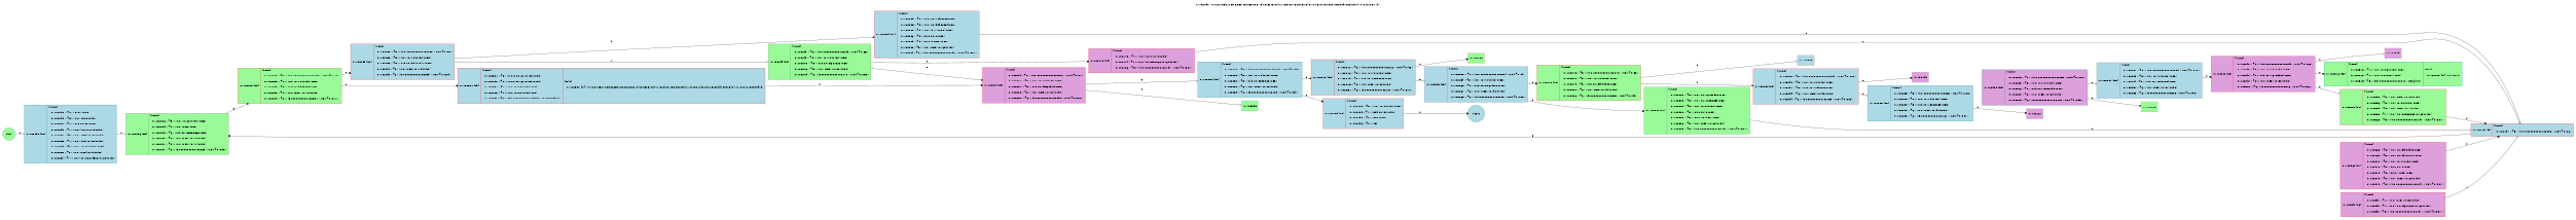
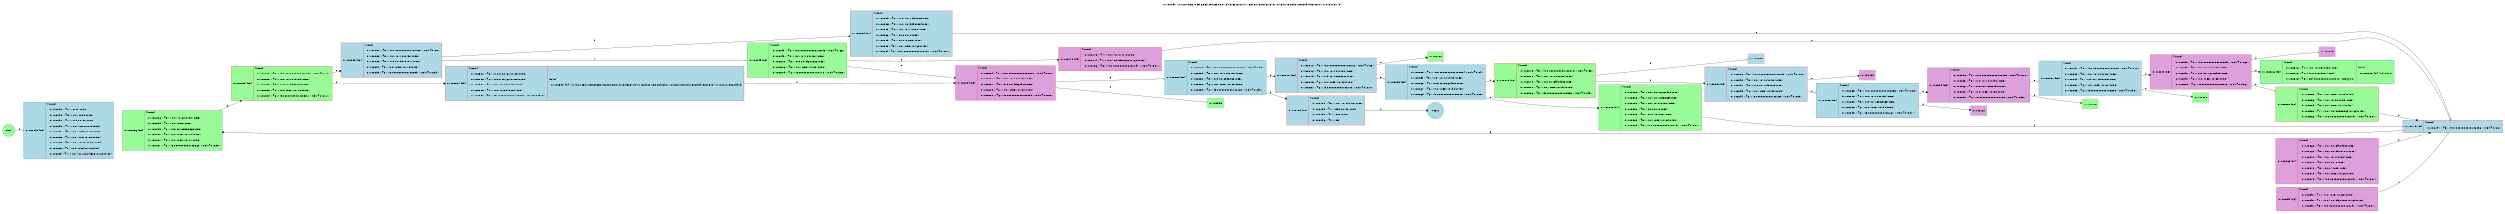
  digraph {
    fontname="DejaVu Sans"
    label="0x402190 (/mnt/c/Users/mathe/Desktop/tcc/POCII/binaries/extr_linuxarchpowerpckernelio-workarounds.c_iowa_pci_find_Final-ollvm.out::main(0))"
    labelloc=t
    rankdir=LR
    node [color=red fillcolor=lightblue fontname="DejaVu Sans" shape=record style=filled]
    edge [arrowhead=box fontname="DejaVu Sans"]
    n1 [color=teal fillcolor=palegreen height=0.3 label=Final shape=circle width=0.3]
    n2 [color=teal label="{\n     0x402190 [38]\l\n     | [instrs]\l\n     &nbsp;&nbsp;0x402190 \<+1\>: push %rbp\l\n     &nbsp;&nbsp;0x402191 \<+3\>: mov %rsp,%rbp\l\n     &nbsp;&nbsp;0x402194 \<+7\>: sub $0xb0,%rsp\l\n     &nbsp;&nbsp;0x40219b \<+7\>: movl $0x0,-0xc(%rbp)\l\n     &nbsp;&nbsp;0x4021a2 \<+3\>: mov %edi,-0x10(%rbp)\l\n     &nbsp;&nbsp;0x4021a5 \<+4\>: mov %rsi,-0x18(%rbp)\l\n     &nbsp;&nbsp;0x4021a9 \<+3\>: mov -0x10(%rbp),%edi\l\n     &nbsp;&nbsp;0x4021ac \<+3\>: mov %edi,-0x8(%rbp)\l\n     &nbsp;&nbsp;0x4021af \<+7\>: movl $0x2067f518,-0x6c(%rbp)\l\n  }"]
    n3 [color=gray40 fillcolor=palegreen label="{\n     0x4021b6 [23]\l\n     | [instrs]\l\n     &nbsp;&nbsp;0x4021b6 \<+3\>: mov -0x6c(%rbp),%eax\l\n     &nbsp;&nbsp;0x4021b9 \<+2\>: mov %eax,%ecx\l\n     &nbsp;&nbsp;0x4021bb \<+6\>: sub $0x82588e63,%ecx\l\n     &nbsp;&nbsp;0x4021c1 \<+3\>: mov %eax,-0x70(%rbp)\l\n     &nbsp;&nbsp;0x4021c4 \<+3\>: mov %ecx,-0x74(%rbp)\l\n     &nbsp;&nbsp;0x4021c7 \<+6\>: je 0000000000402368 \<main+0x1d8\>\l\n  }"]
    n4 [fillcolor=palegreen label="{\n     0x4021cd [22]\l\n     | [instrs]\l\n     &nbsp;&nbsp;0x4021cd \<+5\>: jmp 00000000004021d2 \<main+0x42\>\l\n     &nbsp;&nbsp;0x4021d2 \<+3\>: mov -0x70(%rbp),%eax\l\n     &nbsp;&nbsp;0x4021d5 \<+5\>: sub $0x9d98c8af,%eax\l\n     &nbsp;&nbsp;0x4021da \<+3\>: mov %eax,-0x78(%rbp)\l\n     &nbsp;&nbsp;0x4021dd \<+6\>: je 00000000004023d4 \<main+0x244\>\l\n  }"]
    n5 [fillcolor=plum label="{\n     0x402368 [27]\l\n     | [instrs]\l\n     &nbsp;&nbsp;0x402368 \<+5\>: mov $0x3f909dcc,%eax\l\n     &nbsp;&nbsp;0x40236d \<+5\>: mov $0xb9724847,%ecx\l\n     &nbsp;&nbsp;0x402372 \<+3\>: mov -0x4(%rbp),%edx\l\n     &nbsp;&nbsp;0x402375 \<+3\>: cmp $0x1,%edx\l\n     &nbsp;&nbsp;0x402378 \<+3\>: cmovl %ecx,%eax\l\n     &nbsp;&nbsp;0x40237b \<+3\>: mov %eax,-0x6c(%rbp)\l\n     &nbsp;&nbsp;0x40237e \<+5\>: jmp 0000000000402497 \<main+0x307\>\l\n  }"]
    n6 [label="{\n     0x402497 [5]\l\n     | [instrs]\l\n     &nbsp;&nbsp;0x402497 \<+5\>: jmp 00000000004021b6 \<main+0x26\>\l\n  }"]
    n7 [label="{\n     0x4023d4 [29]\l\n     | [instrs]\l\n     &nbsp;&nbsp;0x4023d4 \<+8\>: movq $0x64,-0x28(%rbp)\l\n     &nbsp;&nbsp;0x4023dc \<+8\>: movq $0x64,-0x30(%rbp)\l\n     &nbsp;&nbsp;0x4023e4 \<+4\>: mov -0x28(%rbp),%rdi\l\n     &nbsp;&nbsp;0x4023e8 \<+4\>: mov -0x30(%rbp),%rsi\l\n     &nbsp;&nbsp;0x4023ec \<+5\>: call 00000000004013d0 \<iowa_pci_find\>\l\n     | [calls]\l\n     &nbsp;&nbsp;0x4013d0 \{1\} (/mnt/c/Users/mathe/Desktop/tcc/POCII/binaries/extr_linuxarchpowerpckernelio-workarounds.c_iowa_pci_find_Final-ollvm.out::iowa_pci_find)\l\n  }"]
    n8 [label="{\n     0x4021e3 [22]\l\n     | [instrs]\l\n     &nbsp;&nbsp;0x4021e3 \<+5\>: jmp 00000000004021e8 \<main+0x58\>\l\n     &nbsp;&nbsp;0x4021e8 \<+3\>: mov -0x70(%rbp),%eax\l\n     &nbsp;&nbsp;0x4021eb \<+5\>: sub $0xb9724847,%eax\l\n     &nbsp;&nbsp;0x4021f0 \<+3\>: mov %eax,-0x7c(%rbp)\l\n     &nbsp;&nbsp;0x4021f3 \<+6\>: je 00000000004023b9 \<main+0x229\>\l\n  }"]
    n9 [fillcolor=plum label="{\n     0x40220f [25]\l\n     | [instrs]\l\n     &nbsp;&nbsp;0x40220f \<+5\>: jmp 0000000000402214 \<main+0x84\>\l\n     &nbsp;&nbsp;0x402214 \<+3\>: mov -0x70(%rbp),%eax\l\n     &nbsp;&nbsp;0x402217 \<+5\>: sub $0xfd56394d,%eax\l\n     &nbsp;&nbsp;0x40221c \<+6\>: mov %eax,-0x84(%rbp)\l\n     &nbsp;&nbsp;0x402222 \<+6\>: je 000000000040239e \<main+0x20e\>\l\n  }"]
    n10 [label="{\n     0x4023b9 [27]\l\n     | [instrs]\l\n     &nbsp;&nbsp;0x4023b9 \<+5\>: mov $0x41fb0c1e,%eax\l\n     &nbsp;&nbsp;0x4023be \<+5\>: mov $0x9d98c8af,%ecx\l\n     &nbsp;&nbsp;0x4023c3 \<+3\>: mov -0x4(%rbp),%edx\l\n     &nbsp;&nbsp;0x4023c6 \<+3\>: cmp $0x0,%edx\l\n     &nbsp;&nbsp;0x4023c9 \<+3\>: cmove %ecx,%eax\l\n     &nbsp;&nbsp;0x4023cc \<+3\>: mov %eax,-0x6c(%rbp)\l\n     &nbsp;&nbsp;0x4023cf \<+5\>: jmp 0000000000402497 \<main+0x307\>\l\n  }"]
    n11 [color=gray40 fillcolor=palegreen label="{\n     0x4021f9 [22]\l\n     | [instrs]\l\n     &nbsp;&nbsp;0x4021f9 \<+5\>: jmp 00000000004021fe \<main+0x6e\>\l\n     &nbsp;&nbsp;0x4021fe \<+3\>: mov -0x70(%rbp),%eax\l\n     &nbsp;&nbsp;0x402201 \<+5\>: sub $0xcf604325,%eax\l\n     &nbsp;&nbsp;0x402206 \<+3\>: mov %eax,-0x80(%rbp)\l\n     &nbsp;&nbsp;0x402209 \<+6\>: je 0000000000402478 \<main+0x2e8\>\l\n  }"]
    n12 [color=teal height=0.3 label=Users peripheries=2 shape=circle width=0.3]
    n13 [fillcolor=plum label="{\n     0x4023f1 [16]\l\n     | [instrs]\l\n     &nbsp;&nbsp;0x4023f1 \<+4\>: mov %rax,-0x38(%rbp)\l\n     &nbsp;&nbsp;0x4023f5 \<+7\>: movl $0xcf604325,-0x6c(%rbp)\l\n     &nbsp;&nbsp;0x4023fc \<+5\>: jmp 0000000000402497 \<main+0x307\>\l\n  }"]
    n14 [fillcolor=plum label="{\n     0x402478 [19]\l\n     | [instrs]\l\n     &nbsp;&nbsp;0x402478 \<+7\>: movl $0x0,-0xc(%rbp)\l\n     &nbsp;&nbsp;0x40247f \<+7\>: movl $0xcab5168,-0x6c(%rbp)\l\n     &nbsp;&nbsp;0x402486 \<+5\>: jmp 0000000000402497 \<main+0x307\>\l\n  }"]
    n15 [color=teal fillcolor=palegreen label="{\n     0x40239e\l\n  }" style="dashed,filled"]
    n16 [color=teal label="{\n     0x402228 [25]\l\n     | [instrs]\l\n     &nbsp;&nbsp;0x402228 \<+5\>: jmp 000000000040222d \<main+0x9d\>\l\n     &nbsp;&nbsp;0x40222d \<+3\>: mov -0x70(%rbp),%eax\l\n     &nbsp;&nbsp;0x402230 \<+5\>: sub $0xcab5168,%eax\l\n     &nbsp;&nbsp;0x402235 \<+6\>: mov %eax,-0x88(%rbp)\l\n     &nbsp;&nbsp;0x40223b \<+6\>: je 000000000040248b \<main+0x2fb\>\l\n  }"]
    n17 [fillcolor=palegreen label="{\n     0x402353 [21]\l\n     | [instrs]\l\n     &nbsp;&nbsp;0x402353 \<+3\>: mov %eax,-0x1c(%rbp)\l\n     &nbsp;&nbsp;0x402356 \<+3\>: mov -0x1c(%rbp),%eax\l\n     &nbsp;&nbsp;0x402359 \<+3\>: mov %eax,-0x4(%rbp)\l\n     &nbsp;&nbsp;0x40235c \<+7\>: movl $0x82588e63,-0x6c(%rbp)\l\n     &nbsp;&nbsp;0x402363 \<+5\>: jmp 0000000000402497 \<main+0x307\>\l\n  }"]
    n18 [label="{\n     0x40248b [12]\l\n     | [instrs]\l\n     &nbsp;&nbsp;0x40248b \<+3\>: mov -0xc(%rbp),%eax\l\n     &nbsp;&nbsp;0x40248e \<+7\>: add $0xb0,%rsp\l\n     &nbsp;&nbsp;0x402495 \<+1\>: pop %rbp\l\n     &nbsp;&nbsp;0x402496 \<+1\>: ret\l\n  }"]
    n19 [label="{\n     0x402241 [25]\l\n     | [instrs]\l\n     &nbsp;&nbsp;0x402241 \<+5\>: jmp 0000000000402246 \<main+0xb6\>\l\n     &nbsp;&nbsp;0x402246 \<+3\>: mov -0x70(%rbp),%eax\l\n     &nbsp;&nbsp;0x402249 \<+5\>: sub $0x11ede20a,%eax\l\n     &nbsp;&nbsp;0x40224e \<+6\>: mov %eax,-0x8c(%rbp)\l\n     &nbsp;&nbsp;0x402254 \<+6\>: je 0000000000402401 \<main+0x271\>\l\n  }"]
    n20 [color=teal fillcolor=plum label="{\n     0x402309\l\n  }" style="dashed,filled"]
    n21 [fillcolor=palegreen label="{\n     0x402401\l\n  }" style="dashed,filled"]
    n22 [color=gray40 label="{\n     0x40225a [25]\l\n     | [instrs]\l\n     &nbsp;&nbsp;0x40225a \<+5\>: jmp 000000000040225f \<main+0xcf\>\l\n     &nbsp;&nbsp;0x40225f \<+3\>: mov -0x70(%rbp),%eax\l\n     &nbsp;&nbsp;0x402262 \<+5\>: sub $0x2067f518,%eax\l\n     &nbsp;&nbsp;0x402267 \<+6\>: mov %eax,-0x90(%rbp)\l\n     &nbsp;&nbsp;0x40226d \<+6\>: je 0000000000402313 \<main+0x183\>\l\n  }"]
    n23 [color=teal fillcolor=palegreen label="{\n     0x402346 [13]\l\n     | [instrs]\l\n     &nbsp;&nbsp;0x402346 \<+4\>: mov -0x18(%rbp),%rax\l\n     &nbsp;&nbsp;0x40234a \<+4\>: mov 0x8(%rax),%rdi\l\n     &nbsp;&nbsp;0x40234e \<+5\>: call 0000000000401040 \<atoi@plt\>\l\n     | [calls]\l\n     &nbsp;&nbsp;0x401040 \{1\} (unknown)\l\n  }"]
    n24 [color=gray40 fillcolor=palegreen label="{\n     0x402313 [27]\l\n     | [instrs]\l\n     &nbsp;&nbsp;0x402313 \<+5\>: mov $0x7673591d,%eax\l\n     &nbsp;&nbsp;0x402318 \<+5\>: mov $0x4cd32aef,%ecx\l\n     &nbsp;&nbsp;0x40231d \<+3\>: mov -0x8(%rbp),%edx\l\n     &nbsp;&nbsp;0x402320 \<+3\>: cmp $0x2,%edx\l\n     &nbsp;&nbsp;0x402323 \<+3\>: cmovne %ecx,%eax\l\n     &nbsp;&nbsp;0x402326 \<+3\>: mov %eax,-0x6c(%rbp)\l\n     &nbsp;&nbsp;0x402329 \<+5\>: jmp 0000000000402497 \<main+0x307\>\l\n  }"]
    n25 [fillcolor=palegreen label="{\n     0x402273 [25]\l\n     | [instrs]\l\n     &nbsp;&nbsp;0x402273 \<+5\>: jmp 0000000000402278 \<main+0xe8\>\l\n     &nbsp;&nbsp;0x402278 \<+3\>: mov -0x70(%rbp),%eax\l\n     &nbsp;&nbsp;0x40227b \<+5\>: sub $0x3f909dcc,%eax\l\n     &nbsp;&nbsp;0x402280 \<+6\>: mov %eax,-0x94(%rbp)\l\n     &nbsp;&nbsp;0x402286 \<+6\>: je 0000000000402383 \<main+0x1f3\>\l\n  }"]
    n26 [fillcolor=plum label="{\n     0x4022f0 [25]\l\n     | [instrs]\l\n     &nbsp;&nbsp;0x4022f0 \<+5\>: jmp 00000000004022f5 \<main+0x165\>\l\n     &nbsp;&nbsp;0x4022f5 \<+3\>: mov -0x70(%rbp),%eax\l\n     &nbsp;&nbsp;0x4022f8 \<+5\>: sub $0x7673591d,%eax\l\n     &nbsp;&nbsp;0x4022fd \<+6\>: mov %eax,-0xa8(%rbp)\l\n     &nbsp;&nbsp;0x402303 \<+6\>: je 0000000000402346 \<main+0x1b6\>\l\n  }"]
    n27 [label="{\n     0x402383\l\n  }" style="dashed,filled"]
    n28 [label="{\n     0x40228c [25]\l\n     | [instrs]\l\n     &nbsp;&nbsp;0x40228c \<+5\>: jmp 0000000000402291 \<main+0x101\>\l\n     &nbsp;&nbsp;0x402291 \<+3\>: mov -0x70(%rbp),%eax\l\n     &nbsp;&nbsp;0x402294 \<+5\>: sub $0x41fb0c1e,%eax\l\n     &nbsp;&nbsp;0x402299 \<+6\>: mov %eax,-0x98(%rbp)\l\n     &nbsp;&nbsp;0x40229f \<+6\>: je 000000000040245b \<main+0x2cb\>\l\n  }"]
+   n29 [color=gray40 fillcolor=palegreen label="{\n     0x40232e\l\n  }" style="dashed,filled"]
    n30 [color=gray40 fillcolor=plum label="{\n     0x40245b\l\n  }" style="dashed,filled"]
    n31 [color=teal label="{\n     0x4022a5 [25]\l\n     | [instrs]\l\n     &nbsp;&nbsp;0x4022a5 \<+5\>: jmp 00000000004022aa \<main+0x11a\>\l\n     &nbsp;&nbsp;0x4022aa \<+3\>: mov -0x70(%rbp),%eax\l\n     &nbsp;&nbsp;0x4022ad \<+5\>: sub $0x488251e5,%eax\l\n     &nbsp;&nbsp;0x4022b2 \<+6\>: mov %eax,-0x9c(%rbp)\l\n     &nbsp;&nbsp;0x4022b8 \<+6\>: je 0000000000402467 \<main+0x2d7\>\l\n  }"]
    n32 [color=gray40 label="{\n     0x4022d7 [25]\l\n     | [instrs]\l\n     &nbsp;&nbsp;0x4022d7 \<+5\>: jmp 00000000004022dc \<main+0x14c\>\l\n     &nbsp;&nbsp;0x4022dc \<+3\>: mov -0x70(%rbp),%eax\l\n     &nbsp;&nbsp;0x4022df \<+5\>: sub $0x4cd32aef,%eax\l\n     &nbsp;&nbsp;0x4022e4 \<+6\>: mov %eax,-0xa4(%rbp)\l\n     &nbsp;&nbsp;0x4022ea \<+6\>: je 000000000040232e \<main+0x19e\>\l\n  }"]
    n33 [color=teal fillcolor=plum label="{\n     0x4022be [25]\l\n     | [instrs]\l\n     &nbsp;&nbsp;0x4022be \<+5\>: jmp 00000000004022c3 \<main+0x133\>\l\n     &nbsp;&nbsp;0x4022c3 \<+3\>: mov -0x70(%rbp),%eax\l\n     &nbsp;&nbsp;0x4022c6 \<+5\>: sub $0x4c32c790,%eax\l\n     &nbsp;&nbsp;0x4022cb \<+6\>: mov %eax,-0xa0(%rbp)\l\n     &nbsp;&nbsp;0x4022d1 \<+6\>: je 000000000040242e \<main+0x29e\>\l\n  }"]
    n34 [color=teal fillcolor=plum label="{\n     0x402467\l\n  }" style="dashed,filled"]
    n35 [color=gray40 fillcolor=palegreen label="{\n     0x40242e\l\n  }" style="dashed,filled"]
    n1 -> n2 [arrowhead=odot label=" 1"]
-   n2 -> n3 [arrowhead=odot label=" 1"]
    n3 -> n4 [arrowhead=dot label=" 6"]
    n4 -> n7 [label=" 1"]
    n4 -> n8 [label=" 5"]
    n5 -> n6 [label=" 1"]
    n6 -> n3 [label=" 6"]
    n7 -> n9 [label=" 1"]
    n8 -> n10 [arrowhead=dot label=" 1"]
    n8 -> n11 [arrowhead=odot label=" 4"]
    n9 -> n15 [arrowhead=odot label=" 0"]
    n9 -> n16 [arrowhead=odot label=" 3"]
    n10 -> n6 [arrowhead=odot label=" 1"]
    n11 -> n9 [arrowhead=dot label=" 3"]
    n11 -> n14 [label=" 1"]
    n13 -> n6 [arrowhead=odot label=" 4"]
    n14 -> n6 [arrowhead=odot label=" 1"]
    n16 -> n18 [label=" 1"]
    n16 -> n19 [arrowhead=dot label=" 2"]
    n17 -> n6 [label=" 1"]
    n18 -> n12 [label=" 1"]
    n19 -> n21 [label=" 0"]
    n19 -> n22 [arrowhead=odot label=" 2"]
    n22 -> n24 [label=" 1"]
    n22 -> n25 [label=" 1"]
    n24 -> n6 [arrowhead=odot label=" 1"]
    n25 -> n27 [arrowhead=odot label=" 0"]
    n25 -> n28 [arrowhead=dot label=" 1"]
    n26 -> n17 [arrowhead=odot label=" 1"]
    n26 -> n20 [arrowhead=odot label=" 0"]
    n26 -> n23 [label=" 1"]
    n28 -> n30 [label=" 0"]
    n28 -> n31 [arrowhead=odot label=" 1"]
+   n31 -> n33 [label=" 1"]
    n31 -> n34 [label=" 0"]
    n32 -> n26 [label=" 1"]
+   n32 -> n29 [arrowhead=dot label=" 0"]
    n33 -> n32 [arrowhead=odot label=" 1"]
    n33 -> n35 [arrowhead=dot label=" 0"]
  }
